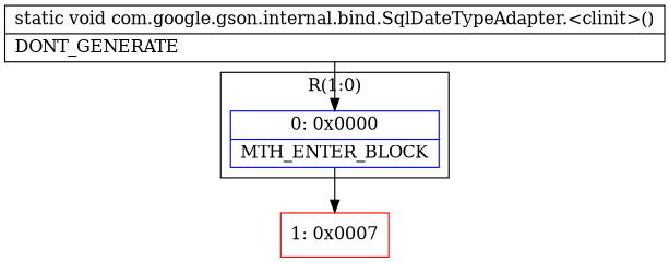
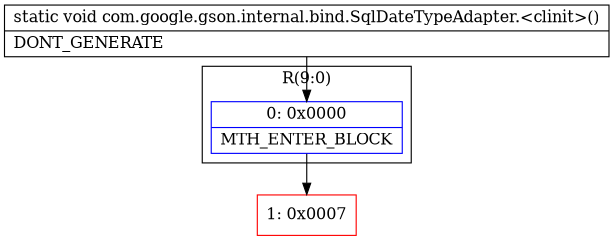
  digraph {
    fontname="DejaVu Serif"
    node [shape=record fontname="DejaVu Serif"]
    edge [fontname="DejaVu Serif"]
    n1 [color=blue label="{0\:\ 0x0000|MTH_ENTER_BLOCK\l}"]
    n2 [color=red label="{1\:\ 0x0007}"]
    n3 [label="{static void com.google.gson.internal.bind.SqlDateTypeAdapter.\<clinit\>()  | DONT_GENERATE\l}"]
    subgraph cluster_1 {
-     label="R(1:0)"
+     label="R(9:0)"
      n1
    }
    n1 -> n2
    n3 -> n1
  }
